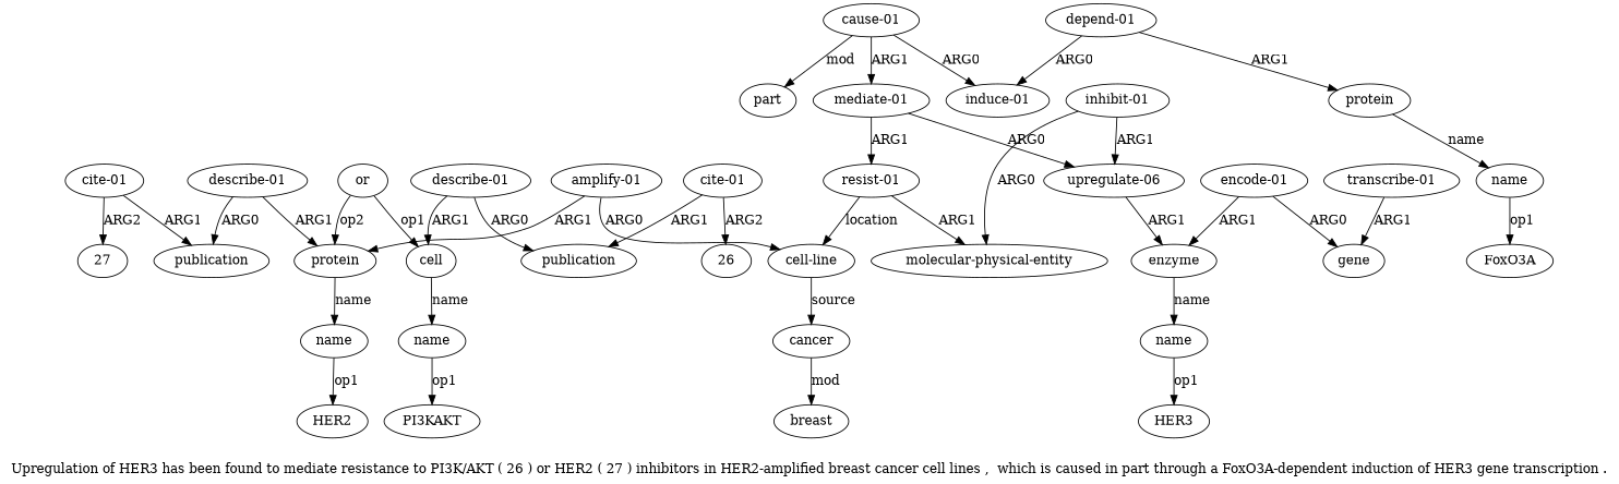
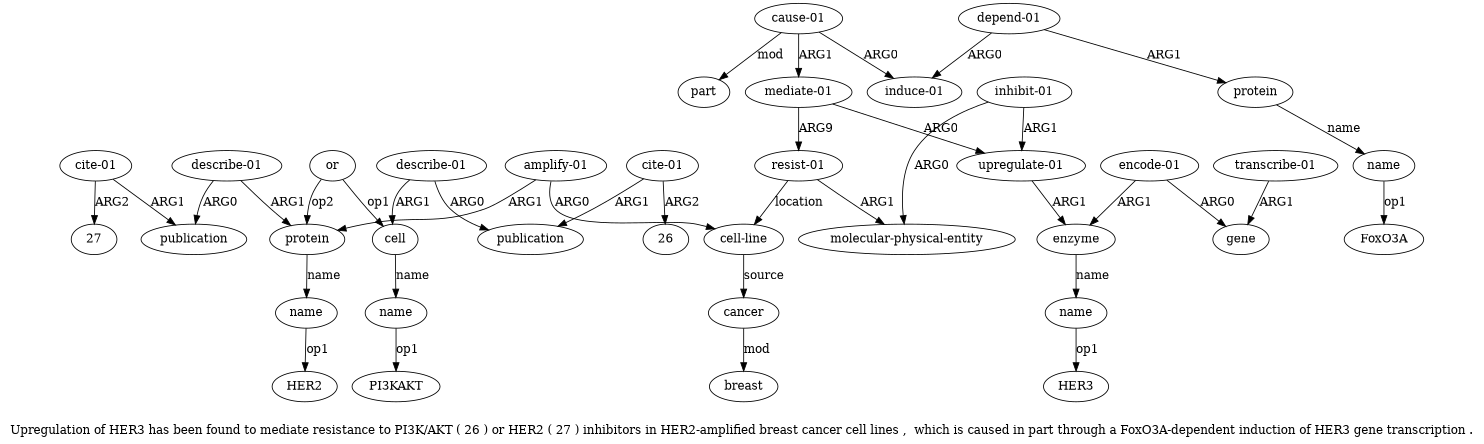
  digraph {
    label="Upregulation of HER3 has been found to mediate resistance to PI3K/AKT ( 26 ) or HER2 ( 27 ) inhibitors in HER2-amplified breast cancer cell lines ,  which is caused in part through a FoxO3A-dependent induction of HER3 gene transcription ."
    node [color=black gold_ind=-1 gold_label=name test_ind=-1 test_label=name]
    edge [color=black gold_label=ARG1 test_label=ARG1]
    n1 [gold_ind=20 gold_label=cancer label=cancer test_ind=20 test_label=cancer]
    n2 [gold_ind=21 gold_label=breast label=breast test_ind=21 test_label=breast]
    n3 [gold_ind=22 gold_label="amplify-01" label="amplify-01" test_ind=22 test_label="amplify-01"]
    n4 [gold_ind=14 gold_label=protein label=protein test_ind=14 test_label=protein]
    n5 [gold_ind=19 gold_label="cell-line" label="cell-line" test_ind=19 test_label="cell-line"]
    n6 [gold_ind=15 label=name test_ind=15]
    n7 [gold_label=HER2 label=HER2 test_label=HER2]
    n8 [gold_ind=23 gold_label="cause-01" label="cause-01" test_ind=23 test_label="cause-01"]
    n9 [gold_ind=24 gold_label="induce-01" label="induce-01" test_ind=24 test_label="induce-01"]
    n10 [gold_ind=31 gold_label=part label=part test_ind=31 test_label=part]
    n11 [gold_ind=1 gold_label="mediate-01" label="mediate-01" test_ind=1 test_label="mediate-01"]
-   n12 [gold_ind=2 gold_label="upregulate-01" label="upregulate-06" test_ind=2 test_label="upregulate-01"]
+   n12 [gold_ind=2 gold_label="upregulate-01" label="upregulate-01" test_ind=2 test_label="upregulate-01"]
    n13 [gold_ind=5 gold_label="resist-01" label="resist-01" test_ind=5 test_label="resist-01"]
    n14 [gold_ind=25 gold_label="transcribe-01" label="transcribe-01" test_ind=25 test_label="transcribe-01"]
    n15 [gold_ind=26 gold_label=gene label=gene test_ind=26 test_label=gene]
    n16 [gold_ind=3 gold_label=enzyme label=enzyme test_ind=3 test_label=enzyme]
    n17 [gold_ind=6 gold_label="molecular-physical-entity" label="molecular-physical-entity" test_ind=6 test_label="molecular-physical-entity"]
    n18 [gold_ind=27 gold_label="encode-01" label="encode-01" test_ind=27 test_label="encode-01"]
    n19 [gold_ind=4 label=name test_ind=4]
    n20 [gold_label=HER3 label=HER3 test_label=HER3]
    n21 [gold_ind=28 gold_label="depend-01" label="depend-01" test_ind=28 test_label="depend-01"]
    n22 [gold_ind=29 gold_label=protein label=protein test_ind=29 test_label=protein]
    n23 [gold_ind=30 label=name test_ind=30]
    n24 [gold_label=FoxO3A label=FoxO3A test_label=FoxO3A]
    n25 [gold_ind=17 gold_label=publication label=publication test_ind=17 test_label=publication]
    n26 [gold_ind=16 gold_label="describe-01" label="describe-01" test_ind=16 test_label="describe-01"]
    n27 [gold_ind=11 gold_label="describe-01" label="describe-01" test_ind=11 test_label="describe-01"]
    n28 [gold_ind=12 gold_label=publication label=publication test_ind=12 test_label=publication]
    n29 [gold_ind=9 gold_label=pathway label=cell test_ind=9 test_label=pathway]
    n30 [gold_ind=10 label=name test_ind=10]
    n31 [gold_label=PI3KAKT label=PI3KAKT test_label=PI3KAKT]
    n32 [gold_ind=13 gold_label="cite-01" label="cite-01" test_ind=13 test_label="cite-01"]
    n33 [gold_label=26 label=26 test_label=26]
    n34 [gold_ind=18 gold_label="cite-01" label="cite-01" test_ind=18 test_label="cite-01"]
    n35 [gold_label=27 label=27 test_label=27]
    n36 [gold_ind=7 gold_label="inhibit-01" label="inhibit-01" test_ind=7 test_label="inhibit-01"]
    n37 [gold_ind=8 gold_label=or label=or test_ind=8 test_label=or]
    n1 -> n2 [gold_label=mod label=mod test_label=mod]
    n3 -> n4 [label=ARG1]
    n3 -> n5 [gold_label=ARG0 label=ARG0 test_label=ARG0]
    n4 -> n6 [gold_label=name label=name test_label=name]
    n5 -> n1 [gold_label=source label=source test_label=source]
    n6 -> n7 [gold_label=op1 label=op1 test_label=op1]
    n8 -> n9 [gold_label=ARG0 label=ARG0 test_label=ARG0]
    n8 -> n10 [gold_label=mod label=mod test_label=mod]
    n8 -> n11 [label=ARG1]
    n11 -> n12 [gold_label=ARG0 label=ARG0 test_label=ARG0]
-   n11 -> n13 [label=ARG1]
+   n11 -> n13 [label=ARG9]
    n12 -> n16 [label=ARG1]
    n13 -> n5 [gold_label=location label=location test_label=location]
    n13 -> n17 [label=ARG1]
    n14 -> n15 [label=ARG1]
    n16 -> n19 [gold_label=name label=name test_label=name]
    n18 -> n15 [gold_label=ARG0 label=ARG0 test_label=ARG0]
    n18 -> n16 [label=ARG1]
    n19 -> n20 [gold_label=op1 label=op1 test_label=op1]
    n21 -> n9 [gold_label=ARG0 label=ARG0 test_label=ARG0]
    n21 -> n22 [label=ARG1]
    n22 -> n23 [gold_label=name label=name test_label=name]
    n23 -> n24 [gold_label=op1 label=op1 test_label=op1]
    n26 -> n4 [label=ARG1]
    n26 -> n25 [gold_label=ARG0 label=ARG0 test_label=ARG0]
    n27 -> n28 [gold_label=ARG0 label=ARG0 test_label=ARG0]
    n27 -> n29 [label=ARG1]
    n29 -> n30 [gold_label=name label=name test_label=name]
    n30 -> n31 [gold_label=op1 label=op1 test_label=op1]
    n32 -> n28 [label=ARG1]
    n32 -> n33 [gold_label=ARG2 label=ARG2 test_label=ARG2]
    n34 -> n25 [label=ARG1]
    n34 -> n35 [gold_label=ARG2 label=ARG2 test_label=ARG2]
    n36 -> n12 [label=ARG1]
    n36 -> n17 [gold_label=ARG0 label=ARG0 test_label=ARG0]
    n37 -> n4 [gold_label=op2 label=op2 test_label=op2]
    n37 -> n29 [gold_label=op1 label=op1 test_label=op1]
  }
